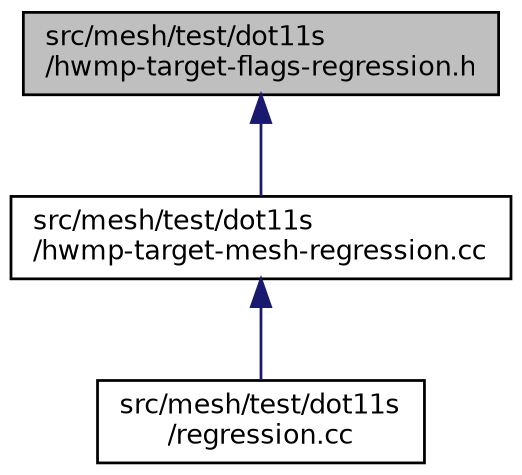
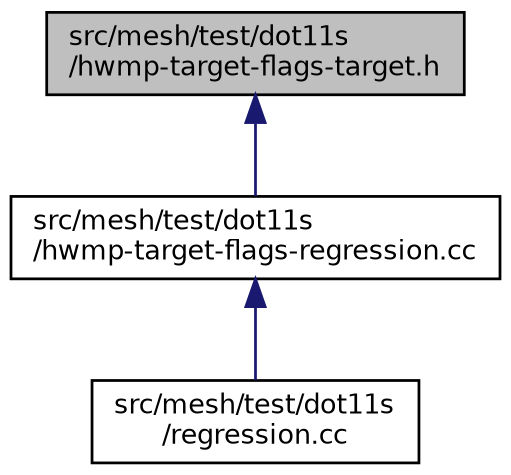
  digraph {
    node [color=black fillcolor=white fontname=Helvetica fontsize=10 shape=record style=filled]
    edge [color=midnightblue dir=back fontname=Helvetica fontsize=10 labelfontname=Helvetica labelfontsize=10 style=solid]
-   n1 [fillcolor=grey75 fontcolor=black height=0.2 label="src/mesh/test/dot11s\l/hwmp-target-flags-regression.h" width=0.4]
-   n2 [height=0.2 label="src/mesh/test/dot11s\l/hwmp-target-mesh-regression.cc" width=0.4]
+   n1 [fillcolor=grey75 fontcolor=black height=0.2 label="src/mesh/test/dot11s\l/hwmp-target-flags-target.h" width=0.4]
+   n2 [height=0.2 label="src/mesh/test/dot11s\l/hwmp-target-flags-regression.cc" width=0.4]
    n3 [height=0.2 label="src/mesh/test/dot11s\l/regression.cc" width=0.4]
    n1 -> n2
    n2 -> n3
  }
